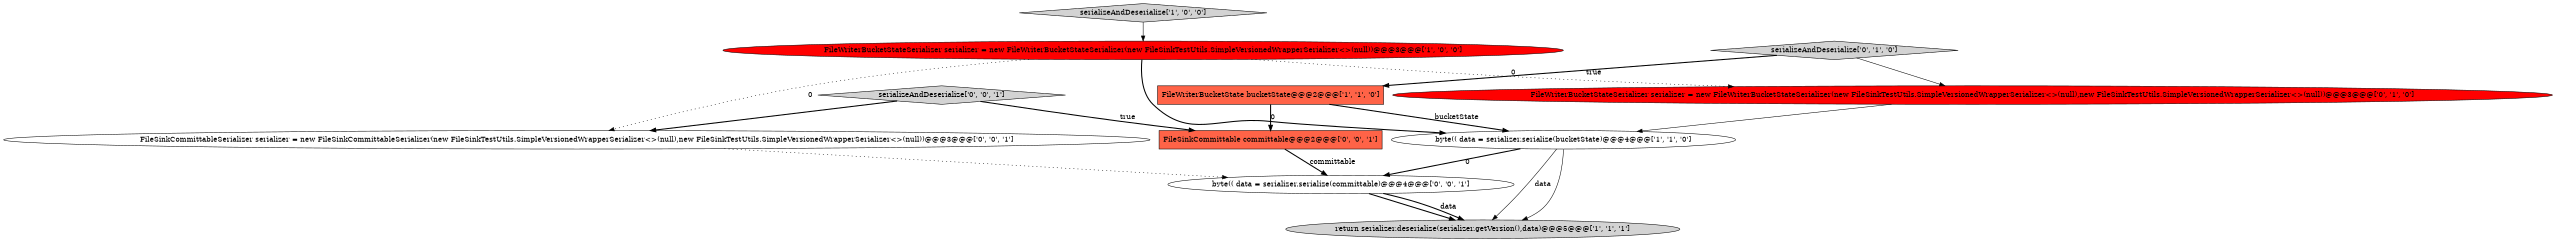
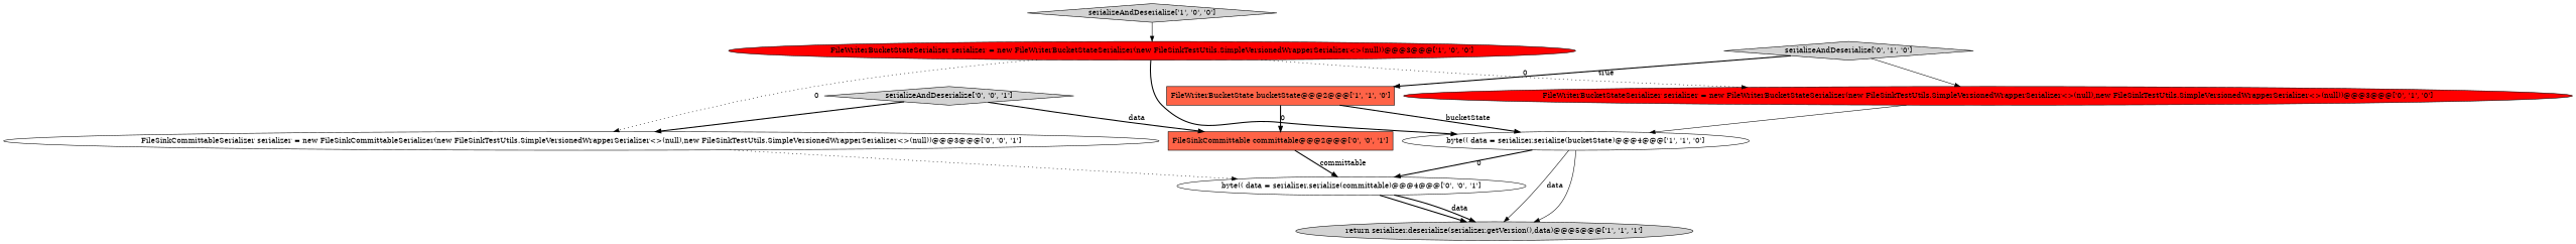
  digraph {
    node [fillcolor=lightgray shape=ellipse style=filled]
    edge [style=bold]
    n1 [fillcolor=white label="byte(( data = serializer.serialize(committable)@@@4@@@['0', '0', '1']"]
    n2 [label="return serializer.deserialize(serializer.getVersion(),data)@@@5@@@['1', '1', '1']"]
    n3 [fillcolor=red label="FileWriterBucketStateSerializer serializer = new FileWriterBucketStateSerializer(new FileSinkTestUtils.SimpleVersionedWrapperSerializer<>(null))@@@3@@@['1', '0', '0']"]
    n4 [fillcolor=white label="FileSinkCommittableSerializer serializer = new FileSinkCommittableSerializer(new FileSinkTestUtils.SimpleVersionedWrapperSerializer<>(null),new FileSinkTestUtils.SimpleVersionedWrapperSerializer<>(null))@@@3@@@['0', '0', '1']"]
    n5 [fillcolor=red label="FileWriterBucketStateSerializer serializer = new FileWriterBucketStateSerializer(new FileSinkTestUtils.SimpleVersionedWrapperSerializer<>(null),new FileSinkTestUtils.SimpleVersionedWrapperSerializer<>(null))@@@3@@@['0', '1', '0']"]
    n6 [fillcolor=white label="byte(( data = serializer.serialize(bucketState)@@@4@@@['1', '1', '0']"]
    n7 [label="serializeAndDeserialize['1', '0', '0']" shape=diamond]
    n8 [fillcolor=tomato label="FileWriterBucketState bucketState@@@2@@@['1', '1', '0']" shape=box]
    n9 [fillcolor=tomato label="FileSinkCommittable committable@@@2@@@['0', '0', '1']" shape=box]
    n10 [label="serializeAndDeserialize['0', '1', '0']" shape=diamond]
    n11 [label="serializeAndDeserialize['0', '0', '1']" shape=diamond]
    n1 -> n2
    n1 -> n2 [label=data]
    n3 -> n4 [label=0 style=dotted]
    n3 -> n5 [label=0 style=dotted]
    n3 -> n6
    n4 -> n1 [style=dotted]
    n5 -> n6 [style=solid]
    n6 -> n1 [label=0]
    n6 -> n2 [style=solid]
    n6 -> n2 [label=data style=solid]
    n7 -> n3 [style=solid]
    n8 -> n6 [label=bucketState]
    n8 -> n9 [label=0]
    n9 -> n1 [label=committable]
    n10 -> n5 [style=solid]
    n10 -> n8 [label=true]
    n11 -> n4
-   n11 -> n9 [label=true]
+   n11 -> n9 [label=data]
  }
